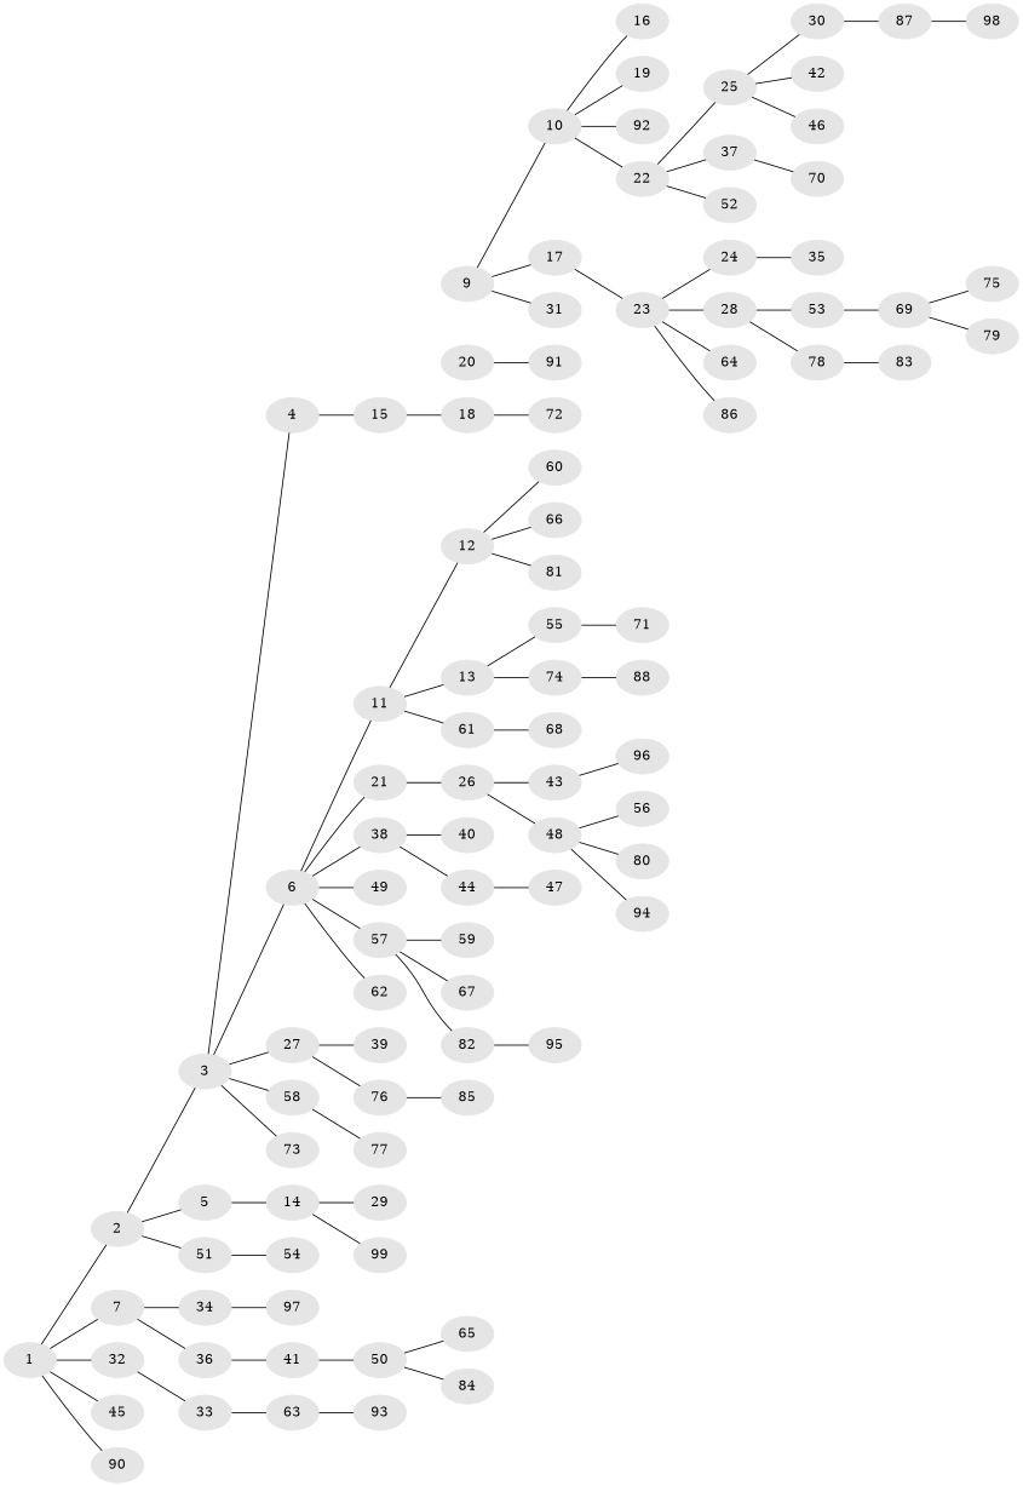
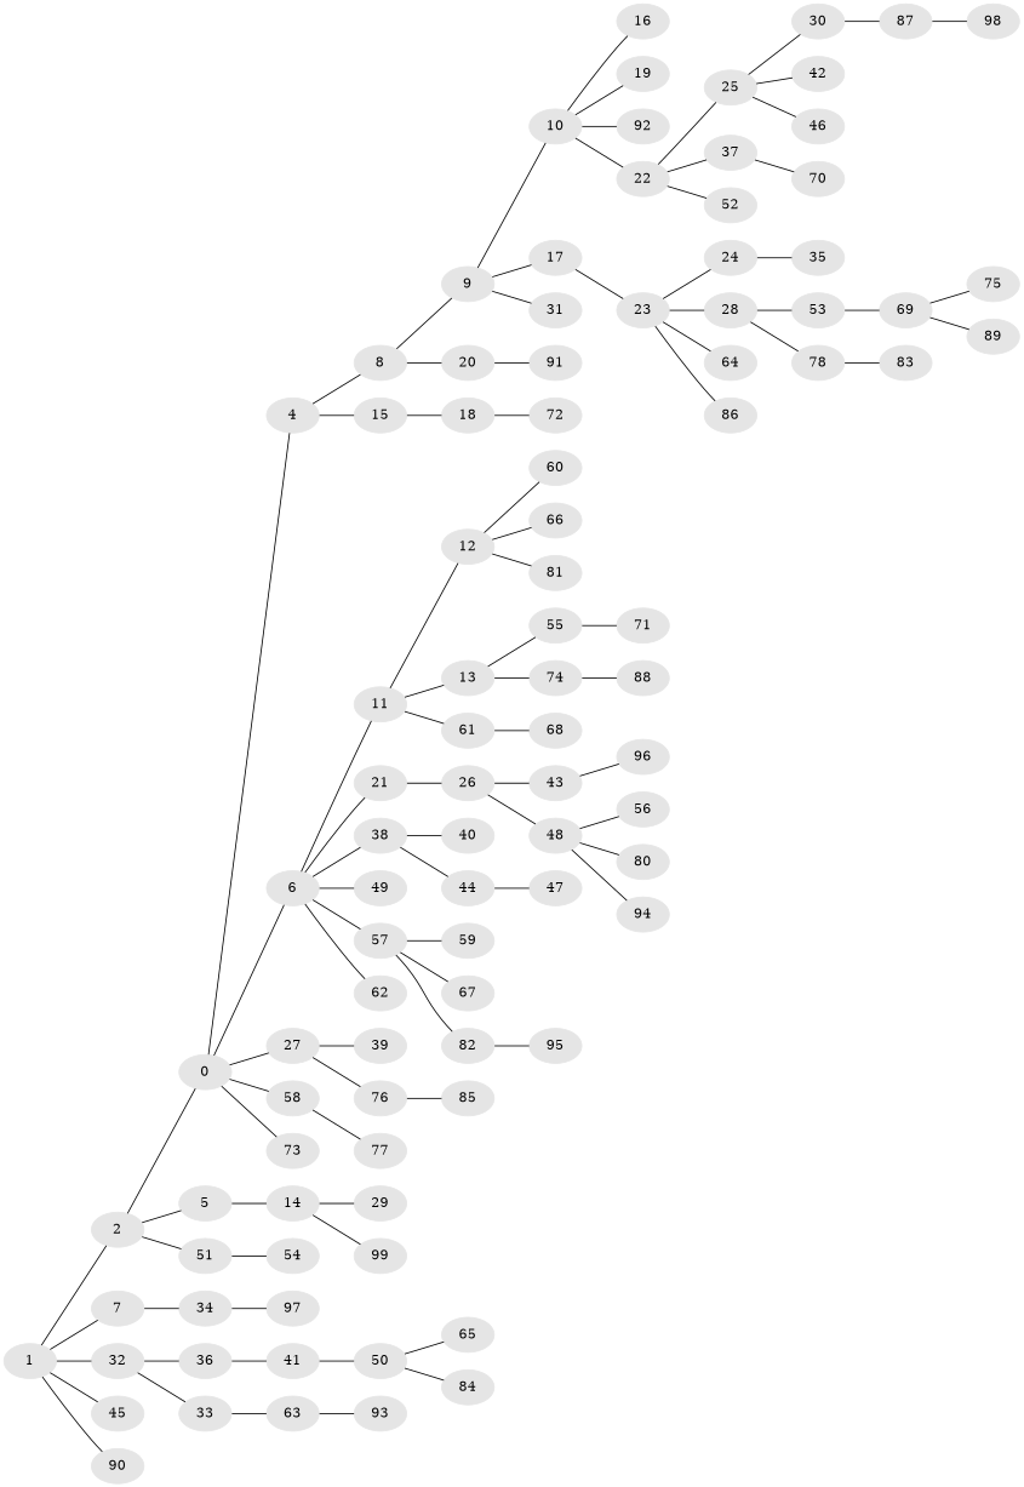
  graph {
    rankdir=LR
    node [color=gray90 style=filled]
    1
    2
    7
    32
    45
    90
-   3
+   3 [label=0]
    5
    51
    34
    36
    33
    4
    6
    27
    58
    73
    14
    54
+   8
    15
    11
    21
    38
    49
    57
    62
    39
    76
    77
    9
    20
    18
    29
    n35 [label=99]
    12
    13
    61
    26
    40
    44
    59
    67
    82
    97
    41
    10
    17
    31
    91
    16
    19
    92
    22
    23
    60
    66
    81
    55
    74
    68
    71
    88
    72
    25
    37
    52
    24
    28
    64
    86
    43
    48
    30
    42
    46
    70
    35
    53
    78
    87
    96
    56
    80
    94
    85
    69
    83
    98
    63
    93
    50
    47
    65
    84
    75
-   89 [label=79]
+   89
    95
    1 -- 2
    1 -- 7
    1 -- 32
    1 -- 45
    1 -- 90
    2 -- 3
    2 -- 5
    2 -- 51
    7 -- 34
-   7 -- 36
+   32 -- 36
    32 -- 33
    3 -- 4
    3 -- 6
    3 -- 27
    3 -- 58
    3 -- 73
    5 -- 14
    51 -- 54
    34 -- 97
    36 -- 41
    33 -- 63
+   4 -- 8
    4 -- 15
    6 -- 11
    6 -- 21
    6 -- 38
    6 -- 49
    6 -- 57
    6 -- 62
    27 -- 39
    27 -- 76
    58 -- 77
    14 -- 29
    14 -- n35
+   8 -- 9
+   8 -- 20
    15 -- 18
    11 -- 12
    11 -- 13
    11 -- 61
    21 -- 26
    38 -- 40
    38 -- 44
    57 -- 59
    57 -- 67
    57 -- 82
    76 -- 85
    9 -- 10
    9 -- 17
    9 -- 31
    20 -- 91
    18 -- 72
    12 -- 60
    12 -- 66
    12 -- 81
    13 -- 55
    13 -- 74
    61 -- 68
    26 -- 43
    26 -- 48
    44 -- 47
    82 -- 95
    41 -- 50
    10 -- 16
    10 -- 19
    10 -- 92
    10 -- 22
    17 -- 23
    22 -- 25
    22 -- 37
    22 -- 52
    23 -- 24
    23 -- 28
    23 -- 64
    23 -- 86
    55 -- 71
    74 -- 88
    25 -- 30
    25 -- 42
    25 -- 46
    37 -- 70
    24 -- 35
    28 -- 53
    28 -- 78
    43 -- 96
    48 -- 56
    48 -- 80
    48 -- 94
    30 -- 87
    53 -- 69
    78 -- 83
    87 -- 98
    69 -- 75
    69 -- 89
    63 -- 93
    50 -- 65
    50 -- 84
  }
